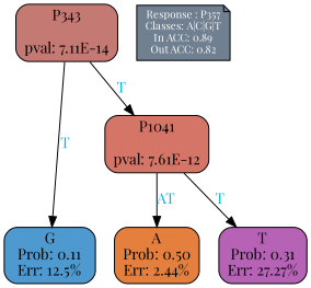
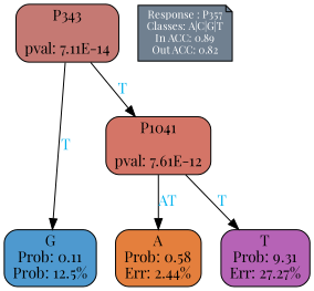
  digraph {
    fontname="Playfair Display"
    ranksep=equally
    splines=polylines
    node [color=black fontname="Playfair Display" shape=box style="filled, rounded"]
    edge [fontcolor=deepskyblue2 fontname="Playfair Display"]
-   n1 [fillcolor="#e47f3d" label="A\nProb: 0.50\nErr: 2.44%"]
-   n2 [fillcolor="#b663b6" label="T\nProb: 0.31\nErr: 27.27%"]
-   n3 [fillcolor="#4e99cf" label="G\nProb: 0.11\nErr: 12.5%"]
+   n1 [fillcolor="#e47f3d" label="A\nProb: 0.58\nErr: 2.44%"]
+   n2 [fillcolor="#b663b6" label="T\nProb: 9.31\nErr: 27.27%"]
+   n3 [fillcolor="#4e99cf" label="G\nProb: 0.11\nProb: 12.5%"]
    n4 [align=left fillcolor=slategray fontcolor=white fontsize=10 label="Response : P357\nClasses: A|C|G|T\nIn ACC: 0.89\nOut ACC: 0.82\n" shape=note style=filled]
    n5 [fillcolor="#c57973" label="P343\n\npval: 7.11E-14"]
    n6 [fillcolor="#d47567" label="P1041\n\npval: 7.61E-12"]
    subgraph sub_1 {
      rank=same
      n1
      n2
      n3
    }
    subgraph sub_2 {
      rank=same
      n4
      n5
    }
    n5 -> n3 [label=T]
    n5 -> n6 [label=T]
    n6 -> n1 [label=AT]
    n6 -> n2 [label=T]
  }
